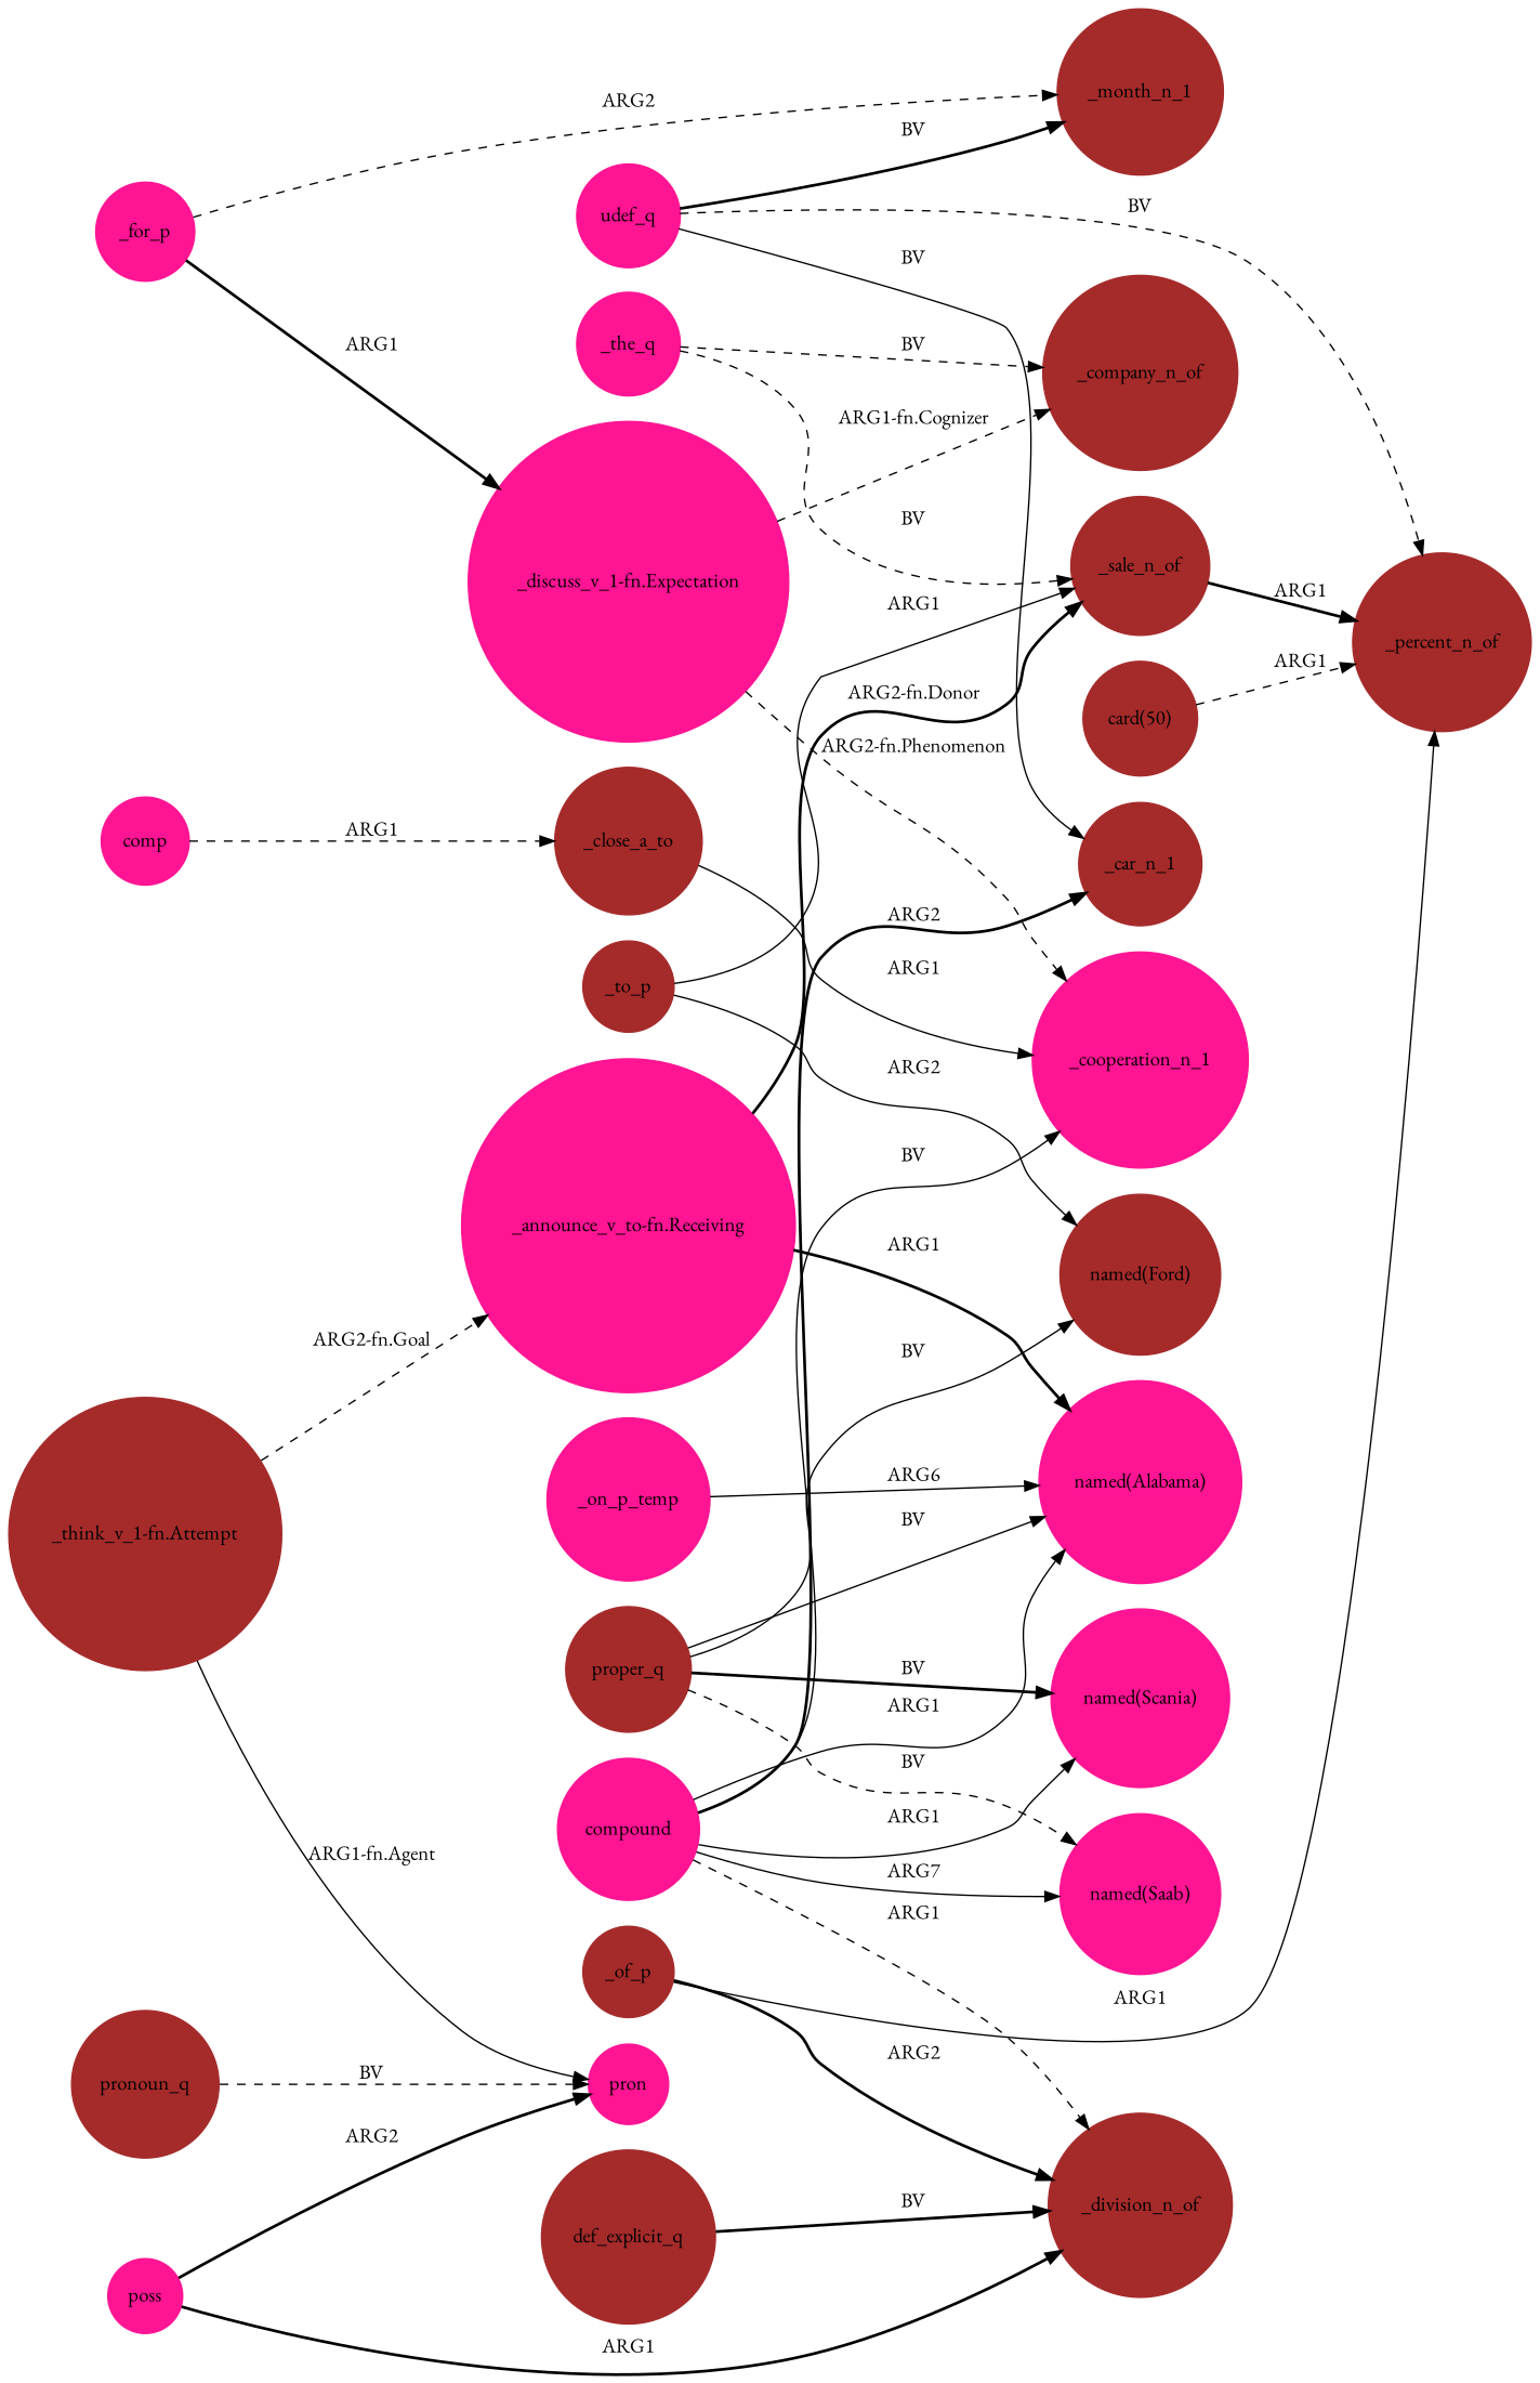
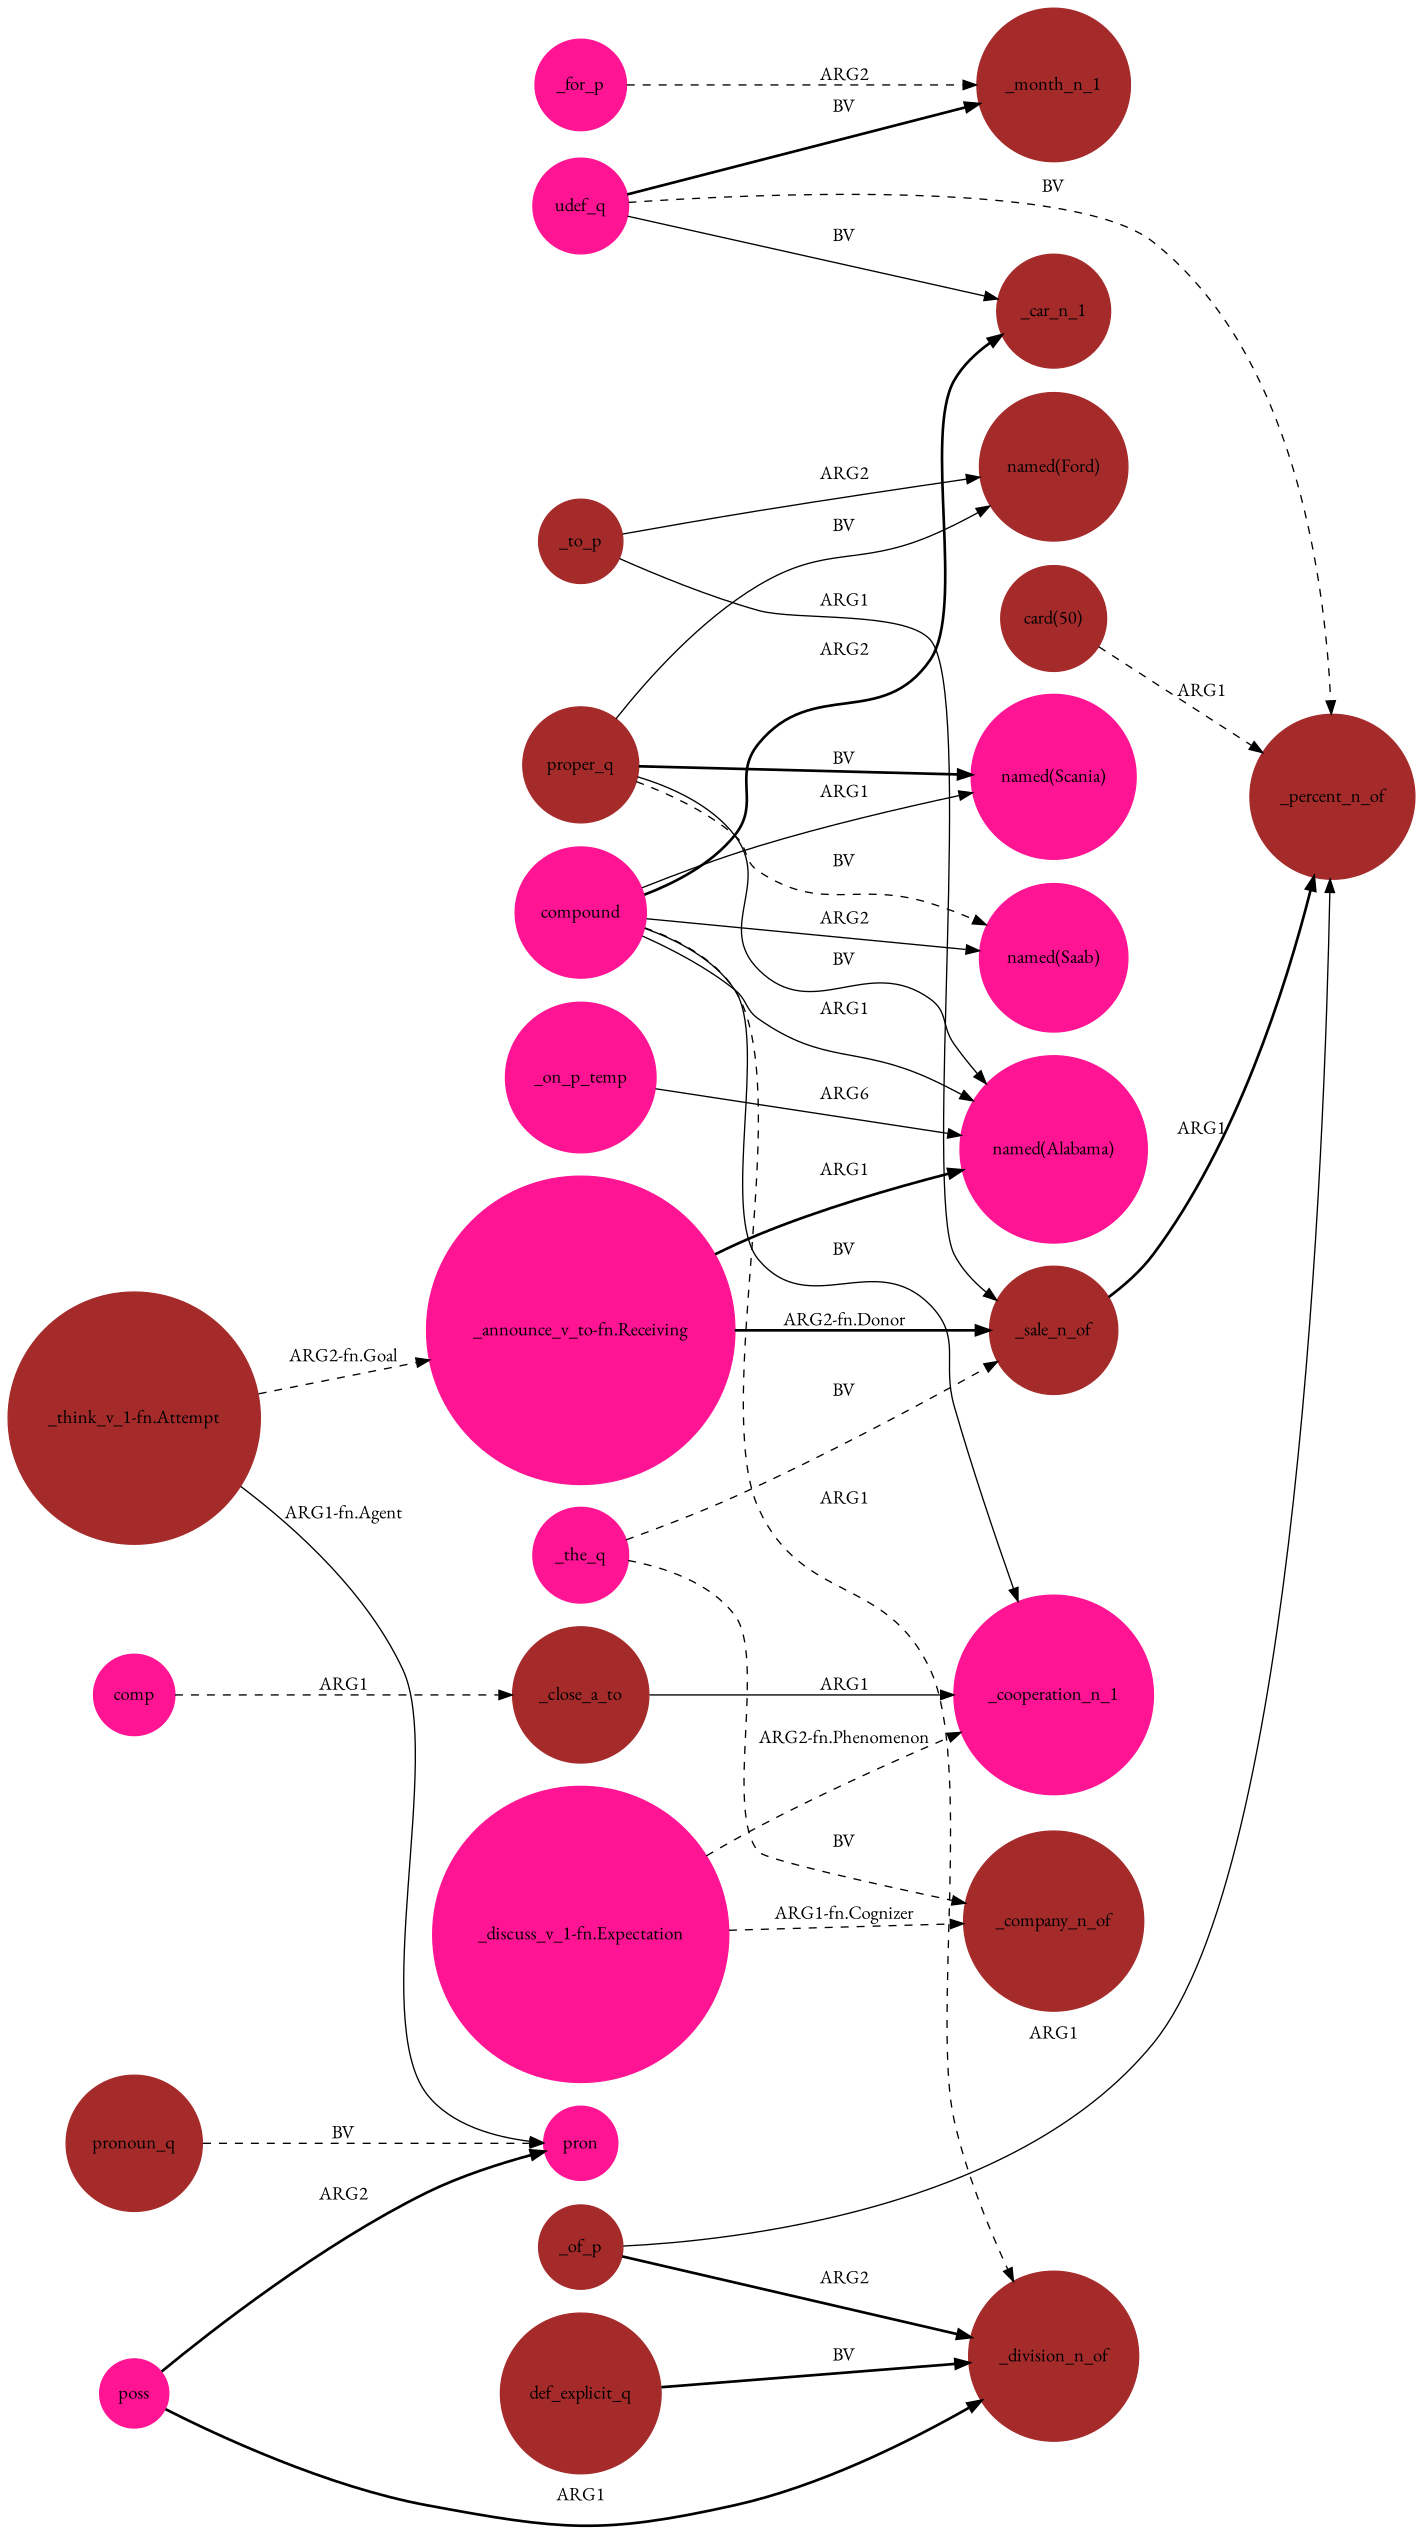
  digraph {
    fontname="EB Garamond"
    rankdir=LR
    node [color=brown fontname="EB Garamond" shape=circle style=filled]
    edge [fontname="EB Garamond" style=solid]
    _month_n_1
    udef_q [color=deeppink]
    _percent_n_of
    _car_n_1
    _on_p_temp [color=deeppink]
    "named(Alabama)" [color=deeppink]
    proper_q
    "named(Ford)"
    "named(Saab)" [color=deeppink]
    "named(Scania)" [color=deeppink]
    "_think_v_1-fn.Attempt"
    "_announce_v_to-fn.Receiving" [color=deeppink]
    pron [color=deeppink]
    _sale_n_of
    def_explicit_q
    _division_n_of
    compound [color=deeppink]
    _cooperation_n_1 [color=deeppink]
    _to_p
    _of_p
    _close_a_to
    comp [color=deeppink]
    pronoun_q
    poss [color=deeppink]
    "_discuss_v_1-fn.Expectation" [color=deeppink]
    _company_n_of
    "card(50)"
    _for_p [color=deeppink]
    _the_q [color=deeppink]
    udef_q -> _month_n_1 [label=BV style=bold]
    udef_q -> _percent_n_of [label=BV style=dashed]
    udef_q -> _car_n_1 [label=BV]
    _on_p_temp -> "named(Alabama)" [label=ARG6]
    proper_q -> "named(Alabama)" [label=BV]
    proper_q -> "named(Ford)" [label=BV]
    proper_q -> "named(Saab)" [label=BV style=dashed]
    proper_q -> "named(Scania)" [label=BV style=bold]
    "_think_v_1-fn.Attempt" -> "_announce_v_to-fn.Receiving" [label="ARG2-fn.Goal" style=dashed]
    "_think_v_1-fn.Attempt" -> pron [label="ARG1-fn.Agent"]
    "_announce_v_to-fn.Receiving" -> "named(Alabama)" [label=ARG1 style=bold]
    "_announce_v_to-fn.Receiving" -> _sale_n_of [label="ARG2-fn.Donor" style=bold]
    _sale_n_of -> _percent_n_of [label=ARG1 style=bold]
    def_explicit_q -> _division_n_of [label=BV style=bold]
    compound -> _car_n_1 [label=ARG2 style=bold]
    compound -> "named(Alabama)" [label=ARG1]
-   compound -> "named(Saab)" [label=ARG7]
+   compound -> "named(Saab)" [label=ARG2]
    compound -> "named(Scania)" [label=ARG1]
    compound -> _division_n_of [label=ARG1 style=dashed]
    compound -> _cooperation_n_1 [label=BV]
    _to_p -> "named(Ford)" [label=ARG2]
    _to_p -> _sale_n_of [label=ARG1]
    _of_p -> _percent_n_of [label=ARG1]
    _of_p -> _division_n_of [label=ARG2 style=bold]
    _close_a_to -> _cooperation_n_1 [label=ARG1]
    comp -> _close_a_to [label=ARG1 style=dashed]
    pronoun_q -> pron [label=BV style=dashed]
    poss -> pron [label=ARG2 style=bold]
    poss -> _division_n_of [label=ARG1 style=bold]
    "_discuss_v_1-fn.Expectation" -> _cooperation_n_1 [label="ARG2-fn.Phenomenon" style=dashed]
    "_discuss_v_1-fn.Expectation" -> _company_n_of [label="ARG1-fn.Cognizer" style=dashed]
    "card(50)" -> _percent_n_of [label=ARG1 style=dashed]
    _for_p -> _month_n_1 [label=ARG2 style=dashed]
-   _for_p -> "_discuss_v_1-fn.Expectation" [label=ARG1 style=bold]
    _the_q -> _sale_n_of [label=BV style=dashed]
    _the_q -> _company_n_of [label=BV style=dashed]
  }
